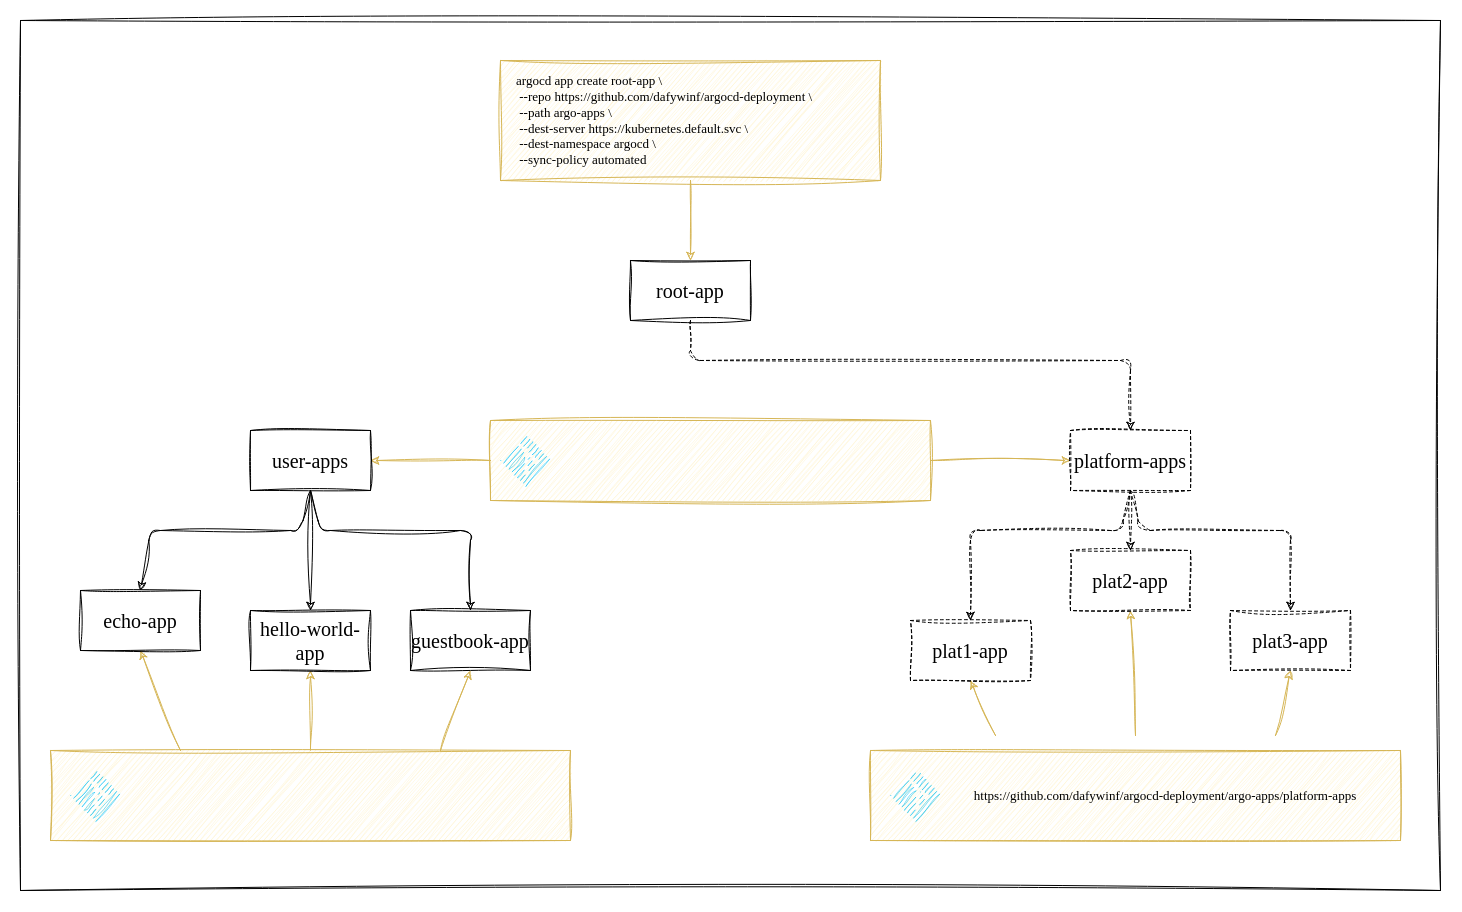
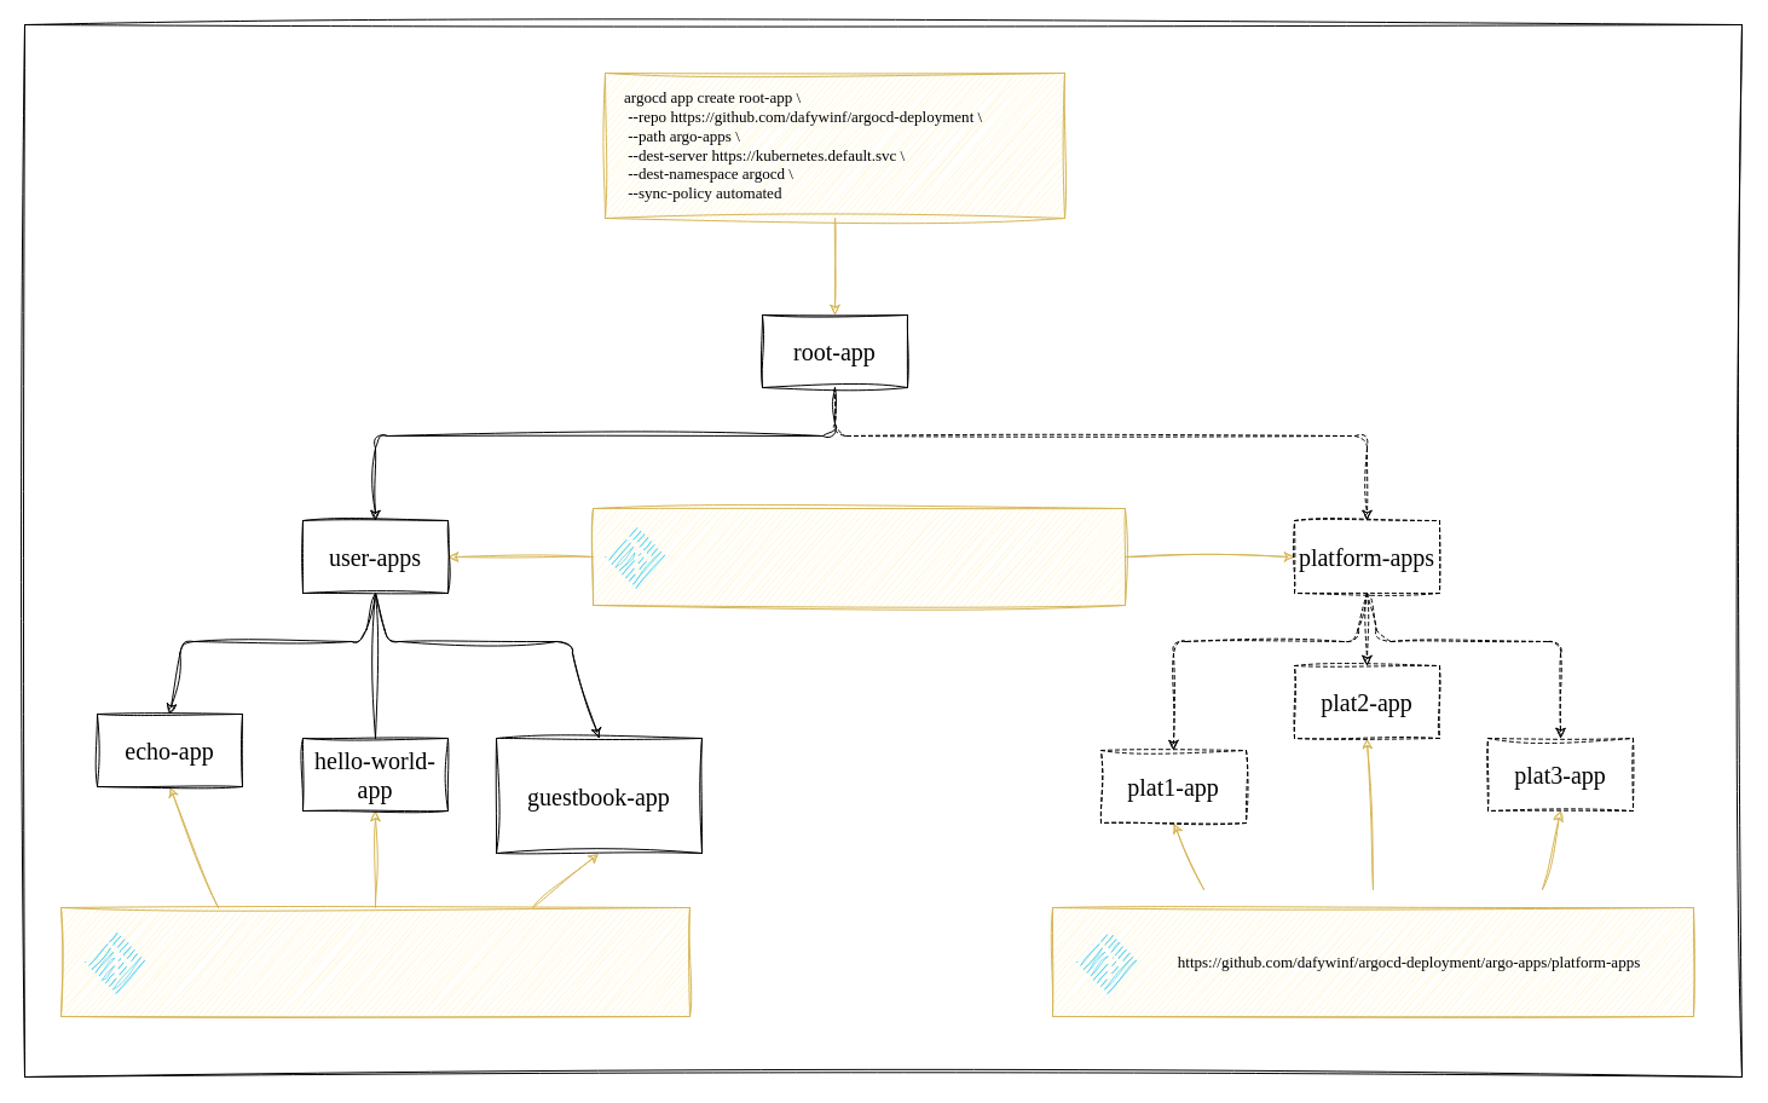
  <mxCell id="0" />
  <mxCell id="1" parent="0" />
  <mxCell id="2" value="" style="rounded=0;whiteSpace=wrap;html=1;sketch=1;hachureGap=4;jiggle=2;curveFitting=1;fontFamily=Architects Daughter;fontSource=https%3A%2F%2Ffonts.googleapis.com%2Fcss%3Ffamily%3DArchitects%2BDaughter;fontSize=14;" parent="1" vertex="1"><mxGeometry x="20" y="20" width="1420" height="870" as="geometry" /></mxCell>
  <mxCell id="3" style="edgeStyle=none;sketch=1;hachureGap=4;jiggle=2;curveFitting=1;html=1;exitX=0.25;exitY=0;exitDx=0;exitDy=0;entryX=0.5;entryY=1;entryDx=0;entryDy=0;fontFamily=Architects Daughter;fontSource=https%3A%2F%2Ffonts.googleapis.com%2Fcss%3Ffamily%3DArchitects%2BDaughter;fontSize=14;fontColor=#000000;fillColor=#fff2cc;strokeColor=#d6b656;" parent="1" source="6" target="10" edge="1"><mxGeometry relative="1" as="geometry" /></mxCell>
  <mxCell id="4" style="edgeStyle=none;sketch=1;hachureGap=4;jiggle=2;curveFitting=1;html=1;exitX=0.5;exitY=0;exitDx=0;exitDy=0;entryX=0.5;entryY=1;entryDx=0;entryDy=0;fontFamily=Architects Daughter;fontSource=https%3A%2F%2Ffonts.googleapis.com%2Fcss%3Ffamily%3DArchitects%2BDaughter;fontSize=14;fontColor=#000000;fillColor=#fff2cc;strokeColor=#d6b656;" parent="1" source="6" target="11" edge="1"><mxGeometry relative="1" as="geometry" /></mxCell>
  <mxCell id="5" style="edgeStyle=none;sketch=1;hachureGap=4;jiggle=2;curveFitting=1;html=1;exitX=0.75;exitY=0;exitDx=0;exitDy=0;entryX=0.5;entryY=1;entryDx=0;entryDy=0;fontFamily=Architects Daughter;fontSource=https%3A%2F%2Ffonts.googleapis.com%2Fcss%3Ffamily%3DArchitects%2BDaughter;fontSize=14;fontColor=#000000;fillColor=#fff2cc;strokeColor=#d6b656;" parent="1" source="6" target="13" edge="1"><mxGeometry relative="1" as="geometry" /></mxCell>
  <mxCell id="6" value="" style="rounded=0;whiteSpace=wrap;html=1;sketch=1;hachureGap=4;jiggle=2;curveFitting=1;strokeColor=#d6b656;fontFamily=Architects Daughter;fontSource=https%3A%2F%2Ffonts.googleapis.com%2Fcss%3Ffamily%3DArchitects%2BDaughter;fontSize=14;fontColor=#000000;fillColor=#fff2cc;gradientColor=none;" parent="1" vertex="1"><mxGeometry x="50" y="750" width="520" height="90" as="geometry" /></mxCell>
  <mxCell id="7" style="edgeStyle=none;sketch=1;hachureGap=4;jiggle=2;curveFitting=1;html=1;exitX=1;exitY=0.5;exitDx=0;exitDy=0;entryX=0;entryY=0.5;entryDx=0;entryDy=0;fontFamily=Architects Daughter;fontSource=https%3A%2F%2Ffonts.googleapis.com%2Fcss%3Ffamily%3DArchitects%2BDaughter;fontSize=14;fontColor=#000000;fillColor=#fff2cc;strokeColor=#d6b656;" parent="1" source="9" target="20" edge="1"><mxGeometry relative="1" as="geometry"><mxPoint x="1130" y="560" as="sourcePoint" /></mxGeometry></mxCell>
  <mxCell id="8" style="edgeStyle=none;sketch=1;hachureGap=4;jiggle=2;curveFitting=1;html=1;exitX=0;exitY=0.5;exitDx=0;exitDy=0;entryX=1;entryY=0.5;entryDx=0;entryDy=0;fontFamily=Architects Daughter;fontSource=https%3A%2F%2Ffonts.googleapis.com%2Fcss%3Ffamily%3DArchitects%2BDaughter;fontSize=14;fontColor=#000000;fillColor=#fff2cc;strokeColor=#d6b656;" parent="1" source="9" target="14" edge="1"><mxGeometry relative="1" as="geometry"><mxPoint x="540" y="480" as="sourcePoint" /></mxGeometry></mxCell>
  <mxCell id="9" value="" style="rounded=0;whiteSpace=wrap;html=1;sketch=1;hachureGap=4;jiggle=2;curveFitting=1;strokeColor=#d6b656;fontFamily=Architects Daughter;fontSource=https%3A%2F%2Ffonts.googleapis.com%2Fcss%3Ffamily%3DArchitects%2BDaughter;fontSize=14;fontColor=#000000;fillColor=#fff2cc;gradientColor=none;" parent="1" vertex="1"><mxGeometry x="490" y="420" width="440" height="80" as="geometry" /></mxCell>
  <mxCell id="10" value="echo-app" style="rounded=0;whiteSpace=wrap;html=1;sketch=1;hachureGap=4;jiggle=2;curveFitting=1;fontFamily=Architects Daughter;fontSource=https%3A%2F%2Ffonts.googleapis.com%2Fcss%3Ffamily%3DArchitects%2BDaughter;fontSize=20;" parent="1" vertex="1"><mxGeometry x="80" y="590" width="120" height="60" as="geometry" /></mxCell>
  <mxCell id="11" value="hello-world-app" style="rounded=0;whiteSpace=wrap;html=1;sketch=1;hachureGap=4;jiggle=2;curveFitting=1;fontFamily=Architects Daughter;fontSource=https%3A%2F%2Ffonts.googleapis.com%2Fcss%3Ffamily%3DArchitects%2BDaughter;fontSize=20;" parent="1" vertex="1"><mxGeometry x="250" y="610" width="120" height="60" as="geometry" /></mxCell>
  <mxCell id="12" value="root-app" style="rounded=0;whiteSpace=wrap;html=1;sketch=1;hachureGap=4;jiggle=2;curveFitting=1;fontFamily=Architects Daughter;fontSource=https%3A%2F%2Ffonts.googleapis.com%2Fcss%3Ffamily%3DArchitects%2BDaughter;fontSize=20;" parent="1" vertex="1"><mxGeometry x="630" y="260" width="120" height="60" as="geometry" /></mxCell>
- <mxCell id="13" value="guestbook-app" style="rounded=0;whiteSpace=wrap;html=1;sketch=1;hachureGap=4;jiggle=2;curveFitting=1;fontFamily=Architects Daughter;fontSource=https%3A%2F%2Ffonts.googleapis.com%2Fcss%3Ffamily%3DArchitects%2BDaughter;fontSize=20;" parent="1" vertex="1"><mxGeometry x="410" y="610" width="120" height="60" as="geometry" /></mxCell>
+ <mxCell id="13" value="guestbook-app" style="rounded=0;whiteSpace=wrap;html=1;sketch=1;hachureGap=4;jiggle=2;curveFitting=1;fontFamily=Architects Daughter;fontSource=https%3A%2F%2Ffonts.googleapis.com%2Fcss%3Ffamily%3DArchitects%2BDaughter;fontSize=20;" parent="1" vertex="1"><mxGeometry x="410" y="610" width="170" height="95" as="geometry" /></mxCell>
  <mxCell id="14" value="user-apps" style="rounded=0;whiteSpace=wrap;html=1;sketch=1;hachureGap=4;jiggle=2;curveFitting=1;fontFamily=Architects Daughter;fontSource=https%3A%2F%2Ffonts.googleapis.com%2Fcss%3Ffamily%3DArchitects%2BDaughter;fontSize=20;" parent="1" vertex="1"><mxGeometry x="250" y="430" width="120" height="60" as="geometry" /></mxCell>
+ <mxCell id="15" value="" style="endArrow=classic;html=1;sketch=1;hachureGap=4;jiggle=2;curveFitting=1;fontFamily=Architects Daughter;fontSource=https%3A%2F%2Ffonts.googleapis.com%2Fcss%3Ffamily%3DArchitects%2BDaughter;fontSize=16;exitX=0.5;exitY=1;exitDx=0;exitDy=0;entryX=0.5;entryY=0;entryDx=0;entryDy=0;" parent="1" source="12" target="14" edge="1"><mxGeometry width="50" height="50" relative="1" as="geometry"><mxPoint x="1030" y="780" as="sourcePoint" /><mxPoint x="1080" y="730" as="targetPoint" /><Array as="points"><mxPoint x="690" y="360" /><mxPoint x="310" y="360" /></Array></mxGeometry></mxCell>
  <mxCell id="16" value="" style="endArrow=classic;html=1;sketch=1;hachureGap=4;jiggle=2;curveFitting=1;fontFamily=Architects Daughter;fontSource=https%3A%2F%2Ffonts.googleapis.com%2Fcss%3Ffamily%3DArchitects%2BDaughter;fontSize=16;entryX=0.5;entryY=0;entryDx=0;entryDy=0;exitX=0.5;exitY=1;exitDx=0;exitDy=0;" parent="1" source="14" target="10" edge="1"><mxGeometry width="50" height="50" relative="1" as="geometry"><mxPoint x="290" y="510" as="sourcePoint" /><mxPoint x="200" y="590" as="targetPoint" /><Array as="points"><mxPoint x="300" y="530" /><mxPoint x="150" y="530" /></Array></mxGeometry></mxCell>
- <mxCell id="17" value="" style="endArrow=classic;html=1;sketch=1;hachureGap=4;jiggle=2;curveFitting=1;fontFamily=Architects Daughter;fontSource=https%3A%2F%2Ffonts.googleapis.com%2Fcss%3Ffamily%3DArchitects%2BDaughter;fontSize=16;exitX=0.5;exitY=1;exitDx=0;exitDy=0;entryX=0.5;entryY=0;entryDx=0;entryDy=0;" parent="1" source="14" target="11" edge="1"><mxGeometry width="50" height="50" relative="1" as="geometry"><mxPoint x="664" y="460" as="sourcePoint" /><mxPoint x="500" y="580" as="targetPoint" /><Array as="points" /></mxGeometry></mxCell>
+ <mxCell id="17" value="" style="endArrow=none;html=1;sketch=1;hachureGap=4;jiggle=2;curveFitting=1;fontFamily=Architects Daughter;fontSource=https%3A%2F%2Ffonts.googleapis.com%2Fcss%3Ffamily%3DArchitects%2BDaughter;fontSize=16;exitX=0.5;exitY=1;exitDx=0;exitDy=0;entryX=0.5;entryY=0;entryDx=0;entryDy=0;" parent="1" source="14" target="11" edge="1"><mxGeometry width="50" height="50" relative="1" as="geometry"><mxPoint x="664" y="460" as="sourcePoint" /><mxPoint x="500" y="580" as="targetPoint" /><Array as="points" /></mxGeometry></mxCell>
  <mxCell id="18" value="" style="endArrow=classic;html=1;sketch=1;hachureGap=4;jiggle=2;curveFitting=1;fontFamily=Architects Daughter;fontSource=https%3A%2F%2Ffonts.googleapis.com%2Fcss%3Ffamily%3DArchitects%2BDaughter;fontSize=16;entryX=0.5;entryY=0;entryDx=0;entryDy=0;" parent="1" target="13" edge="1"><mxGeometry width="50" height="50" relative="1" as="geometry"><mxPoint x="310" y="490" as="sourcePoint" /><mxPoint x="160" y="620" as="targetPoint" /><Array as="points"><mxPoint x="320" y="530" /><mxPoint x="470" y="530" /></Array></mxGeometry></mxCell>
  <mxCell id="19" value="" style="endArrow=classic;html=1;sketch=1;hachureGap=4;jiggle=2;curveFitting=1;fontFamily=Architects Daughter;fontSource=https%3A%2F%2Ffonts.googleapis.com%2Fcss%3Ffamily%3DArchitects%2BDaughter;fontSize=16;entryX=0.5;entryY=0;entryDx=0;entryDy=0;exitX=0.5;exitY=1;exitDx=0;exitDy=0;dashed=1;" parent="1" source="12" target="20" edge="1"><mxGeometry width="50" height="50" relative="1" as="geometry"><mxPoint x="770" y="340" as="sourcePoint" /><mxPoint x="890" y="470" as="targetPoint" /><Array as="points"><mxPoint x="690" y="360" /><mxPoint x="1130" y="360" /></Array></mxGeometry></mxCell>
  <mxCell id="20" value="platform-apps" style="rounded=0;whiteSpace=wrap;html=1;sketch=1;hachureGap=4;jiggle=2;curveFitting=1;fontFamily=Architects Daughter;fontSource=https%3A%2F%2Ffonts.googleapis.com%2Fcss%3Ffamily%3DArchitects%2BDaughter;fontSize=20;dashed=1;" parent="1" vertex="1"><mxGeometry x="1070" y="430" width="120" height="60" as="geometry" /></mxCell>
  <mxCell id="21" style="edgeStyle=none;sketch=1;hachureGap=4;jiggle=2;curveFitting=1;html=1;exitX=0.5;exitY=1;exitDx=0;exitDy=0;entryX=0.5;entryY=0;entryDx=0;entryDy=0;fontFamily=Architects Daughter;fontSource=https%3A%2F%2Ffonts.googleapis.com%2Fcss%3Ffamily%3DArchitects%2BDaughter;fontSize=14;fontColor=default;fillColor=#fff2cc;strokeColor=#d6b656;" parent="1" source="22" target="12" edge="1"><mxGeometry relative="1" as="geometry" /></mxCell>
  <mxCell id="22" value="&lt;div style=&quot;&quot;&gt;&lt;pre style=&quot;font-size: 9.8pt;&quot;&gt;&lt;font data-font-src=&quot;https://fonts.googleapis.com/css?family=Architects+Daughter&quot; face=&quot;Architects Daughter&quot;&gt;argocd app create root-app \&lt;br&gt; --repo https://github.com/dafywinf/argocd-deployment \&lt;br&gt; --path argo-apps \&lt;br&gt; --dest-server https://kubernetes.default.svc \&lt;br&gt; --dest-namespace argocd \&lt;br&gt; --sync-policy automated&lt;/font&gt;&lt;/pre&gt;&lt;/div&gt;" style="text;html=1;strokeColor=#d6b656;fillColor=#fff2cc;align=left;verticalAlign=middle;whiteSpace=wrap;rounded=0;sketch=1;hachureGap=4;jiggle=2;curveFitting=1;fontFamily=Architects Daughter;fontSource=https%3A%2F%2Ffonts.googleapis.com%2Fcss%3Ffamily%3DArchitects%2BDaughter;fontSize=20;glass=0;shadow=0;spacing=16;" parent="1" vertex="1"><mxGeometry x="500" y="60" width="380" height="120" as="geometry" /></mxCell>
  <mxCell id="23" value="" style="verticalLabelPosition=bottom;html=1;verticalAlign=top;align=center;strokeColor=none;fillColor=#00BEF2;shape=mxgraph.azure.git_repository;rounded=0;sketch=1;hachureGap=4;jiggle=2;curveFitting=1;fontFamily=Architects Daughter;fontSource=https%3A%2F%2Ffonts.googleapis.com%2Fcss%3Ffamily%3DArchitects%2BDaughter;fontSize=14;fontColor=#000000;" parent="1" vertex="1"><mxGeometry x="70" y="770" width="50" height="50" as="geometry" /></mxCell>
  <mxCell id="24" value="" style="verticalLabelPosition=bottom;html=1;verticalAlign=top;align=center;strokeColor=none;fillColor=#00BEF2;shape=mxgraph.azure.git_repository;rounded=0;sketch=1;hachureGap=4;jiggle=2;curveFitting=1;fontFamily=Architects Daughter;fontSource=https%3A%2F%2Ffonts.googleapis.com%2Fcss%3Ffamily%3DArchitects%2BDaughter;fontSize=14;fontColor=#000000;" parent="1" vertex="1"><mxGeometry x="500" y="435" width="50" height="50" as="geometry" /></mxCell>
  <mxCell id="25" style="edgeStyle=none;sketch=1;hachureGap=4;jiggle=2;curveFitting=1;html=1;exitX=0.25;exitY=0;exitDx=0;exitDy=0;entryX=0.5;entryY=1;entryDx=0;entryDy=0;fontFamily=Architects Daughter;fontSource=https%3A%2F%2Ffonts.googleapis.com%2Fcss%3Ffamily%3DArchitects%2BDaughter;fontSize=14;fontColor=#000000;fillColor=#fff2cc;strokeColor=#d6b656;" parent="1" source="28" target="29" edge="1"><mxGeometry relative="1" as="geometry" /></mxCell>
  <mxCell id="26" style="edgeStyle=none;sketch=1;hachureGap=4;jiggle=2;curveFitting=1;html=1;exitX=0.5;exitY=0;exitDx=0;exitDy=0;entryX=0.5;entryY=1;entryDx=0;entryDy=0;fontFamily=Architects Daughter;fontSource=https%3A%2F%2Ffonts.googleapis.com%2Fcss%3Ffamily%3DArchitects%2BDaughter;fontSize=14;fontColor=#000000;fillColor=#fff2cc;strokeColor=#d6b656;" parent="1" source="28" target="30" edge="1"><mxGeometry relative="1" as="geometry" /></mxCell>
  <mxCell id="27" style="edgeStyle=none;sketch=1;hachureGap=4;jiggle=2;curveFitting=1;html=1;exitX=0.75;exitY=0;exitDx=0;exitDy=0;entryX=0.5;entryY=1;entryDx=0;entryDy=0;fontFamily=Architects Daughter;fontSource=https%3A%2F%2Ffonts.googleapis.com%2Fcss%3Ffamily%3DArchitects%2BDaughter;fontSize=14;fontColor=#000000;fillColor=#fff2cc;strokeColor=#d6b656;" parent="1" source="28" target="31" edge="1"><mxGeometry relative="1" as="geometry" /></mxCell>
  <mxCell id="28" value="" style="rounded=0;whiteSpace=wrap;html=1;sketch=1;hachureGap=4;jiggle=2;curveFitting=1;strokeColor=#d6b656;fontFamily=Architects Daughter;fontSource=https%3A%2F%2Ffonts.googleapis.com%2Fcss%3Ffamily%3DArchitects%2BDaughter;fontSize=14;fontColor=#000000;fillColor=#fff2cc;gradientColor=none;perimeterSpacing=15;" parent="1" vertex="1"><mxGeometry x="870" y="750" width="530" height="90" as="geometry" /></mxCell>
  <mxCell id="29" value="plat1-app" style="rounded=0;whiteSpace=wrap;html=1;sketch=1;hachureGap=4;jiggle=2;curveFitting=1;fontFamily=Architects Daughter;fontSource=https%3A%2F%2Ffonts.googleapis.com%2Fcss%3Ffamily%3DArchitects%2BDaughter;fontSize=20;dashed=1;" parent="1" vertex="1"><mxGeometry x="910" y="620" width="120" height="60" as="geometry" /></mxCell>
  <mxCell id="30" value="plat2-app" style="rounded=0;whiteSpace=wrap;html=1;sketch=1;hachureGap=4;jiggle=2;curveFitting=1;fontFamily=Architects Daughter;fontSource=https%3A%2F%2Ffonts.googleapis.com%2Fcss%3Ffamily%3DArchitects%2BDaughter;fontSize=20;dashed=1;" parent="1" vertex="1"><mxGeometry x="1070" y="550" width="120" height="60" as="geometry" /></mxCell>
  <mxCell id="31" value="plat3-app" style="rounded=0;whiteSpace=wrap;html=1;sketch=1;hachureGap=4;jiggle=2;curveFitting=1;fontFamily=Architects Daughter;fontSource=https%3A%2F%2Ffonts.googleapis.com%2Fcss%3Ffamily%3DArchitects%2BDaughter;fontSize=20;dashed=1;" parent="1" vertex="1"><mxGeometry x="1230" y="610" width="120" height="60" as="geometry" /></mxCell>
  <mxCell id="32" value="" style="endArrow=classic;html=1;sketch=1;hachureGap=4;jiggle=2;curveFitting=1;fontFamily=Architects Daughter;fontSource=https%3A%2F%2Ffonts.googleapis.com%2Fcss%3Ffamily%3DArchitects%2BDaughter;fontSize=16;entryX=0.5;entryY=0;entryDx=0;entryDy=0;exitX=0.5;exitY=1;exitDx=0;exitDy=0;dashed=1;" parent="1" target="29" edge="1"><mxGeometry width="50" height="50" relative="1" as="geometry"><mxPoint x="1130" y="490" as="sourcePoint" /><mxPoint x="1020" y="590" as="targetPoint" /><Array as="points"><mxPoint x="1120" y="530" /><mxPoint x="970" y="530" /></Array></mxGeometry></mxCell>
  <mxCell id="33" value="" style="endArrow=classic;html=1;sketch=1;hachureGap=4;jiggle=2;curveFitting=1;fontFamily=Architects Daughter;fontSource=https%3A%2F%2Ffonts.googleapis.com%2Fcss%3Ffamily%3DArchitects%2BDaughter;fontSize=16;exitX=0.5;exitY=1;exitDx=0;exitDy=0;entryX=0.5;entryY=0;entryDx=0;entryDy=0;dashed=1;" parent="1" target="30" edge="1"><mxGeometry width="50" height="50" relative="1" as="geometry"><mxPoint x="1130" y="490" as="sourcePoint" /><mxPoint x="1320" y="580" as="targetPoint" /><Array as="points" /></mxGeometry></mxCell>
  <mxCell id="34" value="" style="endArrow=classic;html=1;sketch=1;hachureGap=4;jiggle=2;curveFitting=1;fontFamily=Architects Daughter;fontSource=https%3A%2F%2Ffonts.googleapis.com%2Fcss%3Ffamily%3DArchitects%2BDaughter;fontSize=16;entryX=0.5;entryY=0;entryDx=0;entryDy=0;dashed=1;" parent="1" target="31" edge="1"><mxGeometry width="50" height="50" relative="1" as="geometry"><mxPoint x="1130" y="490" as="sourcePoint" /><mxPoint x="980" y="620" as="targetPoint" /><Array as="points"><mxPoint x="1140" y="530" /><mxPoint x="1290" y="530" /></Array></mxGeometry></mxCell>
  <mxCell id="35" value="&lt;div style=&quot;&quot;&gt;&lt;pre style=&quot;font-size: 9.8pt;&quot;&gt;&lt;pre style=&quot;border-color: var(--border-color); font-size: 9.8pt;&quot;&gt;&lt;font style=&quot;border-color: var(--border-color);&quot; data-font-src=&quot;https://fonts.googleapis.com/css?family=Architects+Daughter&quot; face=&quot;Architects Daughter&quot;&gt;https://github.com/dafywinf/argocd-deployment/argo-apps/platform-apps&lt;/font&gt;&lt;/pre&gt;&lt;/pre&gt;&lt;/div&gt;" style="text;html=1;strokeColor=none;fillColor=none;align=center;verticalAlign=middle;whiteSpace=wrap;rounded=0;sketch=1;hachureGap=4;jiggle=2;curveFitting=1;fontFamily=Architects Daughter;fontSource=https%3A%2F%2Ffonts.googleapis.com%2Fcss%3Ffamily%3DArchitects%2BDaughter;fontSize=14;fontColor=#000000;perimeterSpacing=15;" parent="1" vertex="1"><mxGeometry x="1040" y="765" width="250" height="60" as="geometry" /></mxCell>
  <mxCell id="36" value="" style="verticalLabelPosition=bottom;html=1;verticalAlign=top;align=center;strokeColor=none;fillColor=#00BEF2;shape=mxgraph.azure.git_repository;rounded=0;sketch=1;hachureGap=4;jiggle=2;curveFitting=1;fontFamily=Architects Daughter;fontSource=https%3A%2F%2Ffonts.googleapis.com%2Fcss%3Ffamily%3DArchitects%2BDaughter;fontSize=14;fontColor=#000000;" parent="1" vertex="1"><mxGeometry x="890" y="770" width="50" height="50" as="geometry" /></mxCell>
